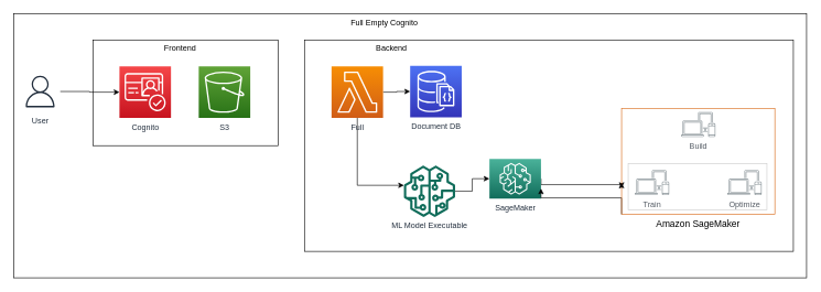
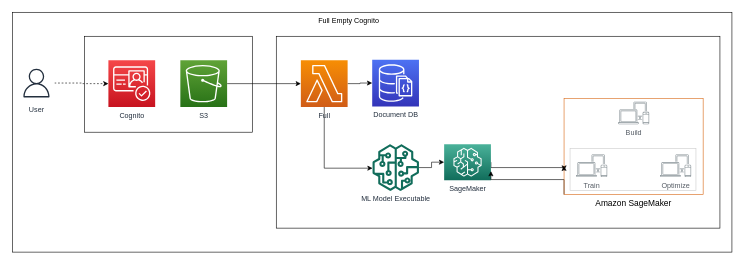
  <mxCell id="0" />
  <mxCell id="1" parent="0" />
  <mxCell id="2" value="&lt;div&gt;&lt;br&gt;&lt;/div&gt;" style="rounded=0;whiteSpace=wrap;html=1;align=center;fillColor=none;" parent="1" vertex="1"><mxGeometry x="20" y="20" width="1200" height="400" as="geometry" /></mxCell>
  <mxCell id="3" value="&lt;div&gt;&lt;br&gt;&lt;/div&gt;" style="rounded=0;whiteSpace=wrap;html=1;align=center;fillColor=none;" parent="1" vertex="1"><mxGeometry x="460" y="60" width="740" height="320" as="geometry" /></mxCell>
  <mxCell id="4" value="&lt;div&gt;&lt;br&gt;&lt;/div&gt;" style="rounded=0;whiteSpace=wrap;html=1;align=center;fillColor=none;" parent="1" vertex="1"><mxGeometry x="140" y="60" width="280" height="160" as="geometry" /></mxCell>
  <mxCell id="5" value="Full Empty Cognito" style="text;html=1;strokeColor=none;fillColor=none;align=center;verticalAlign=middle;whiteSpace=wrap;rounded=0;" parent="1" vertex="1"><mxGeometry x="501" y="20" width="160" height="30" as="geometry" /></mxCell>
- <mxCell id="6" value="" style="edgeStyle=orthogonalEdgeStyle;rounded=0;orthogonalLoop=1;jettySize=auto;html=1;" parent="1" source="7" target="14" edge="1"><mxGeometry relative="1" as="geometry" /></mxCell>
+ <mxCell id="6" value="" style="edgeStyle=orthogonalEdgeStyle;rounded=0;orthogonalLoop=1;jettySize=auto;html=1;dashed=1;" parent="1" source="7" target="14" edge="1"><mxGeometry relative="1" as="geometry" /></mxCell>
  <mxCell id="7" value="User" style="sketch=0;outlineConnect=0;fontColor=#232F3E;gradientColor=none;strokeColor=#232F3E;fillColor=#ffffff;dashed=0;verticalLabelPosition=bottom;verticalAlign=top;align=center;html=1;fontSize=12;fontStyle=0;aspect=fixed;shape=mxgraph.aws4.resourceIcon;resIcon=mxgraph.aws4.user;" parent="1" vertex="1"><mxGeometry x="30" y="108" width="60" height="60" as="geometry" /></mxCell>
  <mxCell id="8" style="edgeStyle=orthogonalEdgeStyle;rounded=0;orthogonalLoop=1;jettySize=auto;html=1;exitX=0.5;exitY=1;exitDx=0;exitDy=0;exitPerimeter=0;" parent="1" source="10" target="20" edge="1"><mxGeometry relative="1" as="geometry"><Array as="points"><mxPoint x="540" y="280" /></Array></mxGeometry></mxCell>
  <mxCell id="9" value="" style="edgeStyle=orthogonalEdgeStyle;rounded=0;orthogonalLoop=1;jettySize=auto;html=1;" parent="1" source="10" target="16" edge="1"><mxGeometry relative="1" as="geometry" /></mxCell>
  <mxCell id="10" value="Full" style="sketch=0;points=[[0,0,0],[0.25,0,0],[0.5,0,0],[0.75,0,0],[1,0,0],[0,1,0],[0.25,1,0],[0.5,1,0],[0.75,1,0],[1,1,0],[0,0.25,0],[0,0.5,0],[0,0.75,0],[1,0.25,0],[1,0.5,0],[1,0.75,0]];outlineConnect=0;fontColor=#232F3E;gradientColor=#F78E04;gradientDirection=north;fillColor=#D05C17;strokeColor=#ffffff;dashed=0;verticalLabelPosition=bottom;verticalAlign=top;align=center;html=1;fontSize=12;fontStyle=0;aspect=fixed;shape=mxgraph.aws4.resourceIcon;resIcon=mxgraph.aws4.lambda;" parent="1" vertex="1"><mxGeometry x="501" y="100" width="78" height="78" as="geometry" /></mxCell>
- <mxCell id="12" value="Frontend" style="text;html=1;strokeColor=none;fillColor=none;align=center;verticalAlign=middle;whiteSpace=wrap;rounded=0;" parent="1" vertex="1"><mxGeometry x="230" y="60" width="84" height="25.714" as="geometry" /></mxCell>
+ <mxCell id="11" value="" style="edgeStyle=orthogonalEdgeStyle;rounded=0;orthogonalLoop=1;jettySize=auto;html=1;entryX=0;entryY=0.5;entryDx=0;entryDy=0;entryPerimeter=0;" parent="1" source="13" target="10" edge="1"><mxGeometry relative="1" as="geometry" /></mxCell>
  <mxCell id="13" value="S3" style="sketch=0;points=[[0,0,0],[0.25,0,0],[0.5,0,0],[0.75,0,0],[1,0,0],[0,1,0],[0.25,1,0],[0.5,1,0],[0.75,1,0],[1,1,0],[0,0.25,0],[0,0.5,0],[0,0.75,0],[1,0.25,0],[1,0.5,0],[1,0.75,0]];outlineConnect=0;fontColor=#232F3E;gradientColor=#60A337;gradientDirection=north;fillColor=#277116;strokeColor=#ffffff;dashed=0;verticalLabelPosition=bottom;verticalAlign=top;align=center;html=1;fontSize=12;fontStyle=0;aspect=fixed;shape=mxgraph.aws4.resourceIcon;resIcon=mxgraph.aws4.s3;" parent="1" vertex="1"><mxGeometry x="300" y="100" width="78" height="78" as="geometry" /></mxCell>
  <mxCell id="14" value="Cognito" style="sketch=0;points=[[0,0,0],[0.25,0,0],[0.5,0,0],[0.75,0,0],[1,0,0],[0,1,0],[0.25,1,0],[0.5,1,0],[0.75,1,0],[1,1,0],[0,0.25,0],[0,0.5,0],[0,0.75,0],[1,0.25,0],[1,0.5,0],[1,0.75,0]];outlineConnect=0;fontColor=#232F3E;gradientColor=#F54749;gradientDirection=north;fillColor=#C7131F;strokeColor=#ffffff;dashed=0;verticalLabelPosition=bottom;verticalAlign=top;align=center;html=1;fontSize=12;fontStyle=0;aspect=fixed;shape=mxgraph.aws4.resourceIcon;resIcon=mxgraph.aws4.cognito;" parent="1" vertex="1"><mxGeometry x="180" y="100" width="78" height="78" as="geometry" /></mxCell>
- <mxCell id="15" value="Backend" style="text;html=1;strokeColor=none;fillColor=none;align=center;verticalAlign=middle;whiteSpace=wrap;rounded=0;" parent="1" vertex="1"><mxGeometry x="550" y="60" width="84" height="25.714" as="geometry" /></mxCell>
  <mxCell id="16" value="Document DB" style="sketch=0;points=[[0,0,0],[0.25,0,0],[0.5,0,0],[0.75,0,0],[1,0,0],[0,1,0],[0.25,1,0],[0.5,1,0],[0.75,1,0],[1,1,0],[0,0.25,0],[0,0.5,0],[0,0.75,0],[1,0.25,0],[1,0.5,0],[1,0.75,0]];outlineConnect=0;fontColor=#232F3E;gradientColor=#4D72F3;gradientDirection=north;fillColor=#3334B9;strokeColor=#ffffff;dashed=0;verticalLabelPosition=bottom;verticalAlign=top;align=center;html=1;fontSize=12;fontStyle=0;aspect=fixed;shape=mxgraph.aws4.resourceIcon;resIcon=mxgraph.aws4.documentdb_with_mongodb_compatibility;" parent="1" vertex="1"><mxGeometry x="620" y="99" width="78" height="78" as="geometry" /></mxCell>
  <mxCell id="17" style="edgeStyle=orthogonalEdgeStyle;rounded=0;orthogonalLoop=1;jettySize=auto;html=1;exitX=1;exitY=0.5;exitDx=0;exitDy=0;exitPerimeter=0;entryX=0;entryY=0.75;entryDx=0;entryDy=0;" parent="1" source="18" target="22" edge="1"><mxGeometry relative="1" as="geometry"><Array as="points"><mxPoint x="940" y="279" /></Array></mxGeometry></mxCell>
  <mxCell id="18" value="SageMaker" style="sketch=0;points=[[0,0,0],[0.25,0,0],[0.5,0,0],[0.75,0,0],[1,0,0],[0,1,0],[0.25,1,0],[0.5,1,0],[0.75,1,0],[1,1,0],[0,0.25,0],[0,0.5,0],[0,0.75,0],[1,0.25,0],[1,0.5,0],[1,0.75,0]];outlineConnect=0;fontColor=#232F3E;gradientColor=#4AB29A;gradientDirection=north;fillColor=#116D5B;strokeColor=#ffffff;dashed=0;verticalLabelPosition=bottom;verticalAlign=top;align=center;html=1;fontSize=12;fontStyle=0;aspect=fixed;shape=mxgraph.aws4.resourceIcon;resIcon=mxgraph.aws4.sagemaker;" parent="1" vertex="1"><mxGeometry x="740" y="240" width="78" height="60" as="geometry" /></mxCell>
  <mxCell id="19" value="" style="edgeStyle=orthogonalEdgeStyle;rounded=0;orthogonalLoop=1;jettySize=auto;html=1;" parent="1" source="20" target="18" edge="1"><mxGeometry relative="1" as="geometry" /></mxCell>
- <mxCell id="20" value="ML Model Executable" style="outlineConnect=0;fontColor=#232F3E;gradientColor=none;fillColor=#116D5B;strokeColor=none;dashed=0;verticalLabelPosition=bottom;verticalAlign=top;align=center;html=1;fontSize=12;fontStyle=0;aspect=fixed;pointerEvents=1;shape=mxgraph.aws4.sagemaker_model;" parent="1" vertex="1"><mxGeometry x="610.29" y="250" width="78" height="78" as="geometry" /></mxCell>
+ <mxCell id="20" value="ML Model Executable" style="outlineConnect=0;fontColor=#232F3E;gradientColor=none;fillColor=#116D5B;strokeColor=none;dashed=0;verticalLabelPosition=bottom;verticalAlign=top;align=center;html=1;fontSize=12;fontStyle=0;aspect=fixed;pointerEvents=1;shape=mxgraph.aws4.sagemaker_model;" parent="1" vertex="1"><mxGeometry x="620.29" y="240" width="78" height="78" as="geometry" /></mxCell>
  <mxCell id="21" style="edgeStyle=orthogonalEdgeStyle;rounded=0;orthogonalLoop=1;jettySize=auto;html=1;exitX=0;exitY=1;exitDx=0;exitDy=0;entryX=1;entryY=0.75;entryDx=0;entryDy=0;entryPerimeter=0;" parent="1" source="22" target="18" edge="1"><mxGeometry relative="1" as="geometry"><Array as="points"><mxPoint x="940" y="299" /></Array></mxGeometry></mxCell>
  <mxCell id="22" value="Amazon SageMaker" style="whiteSpace=wrap;html=1;fillColor=none;fontSize=14;fontColor=#000000;dashed=0;fontStyle=0;align=center;verticalAlign=top;strokeColor=#D86613;gradientColor=none;spacingLeft=0;labelPosition=center;verticalLabelPosition=bottom;container=1;pointerEvents=0;collapsible=0;recursiveResize=0;" parent="1" vertex="1"><mxGeometry x="940" y="164" width="232" height="160" as="geometry" /></mxCell>
  <mxCell id="23" value="" style="whiteSpace=wrap;html=1;fillColor=none;fontSize=14;fontColor=#000000;dashed=0;fontStyle=0;align=center;verticalAlign=top;strokeColor=#CCCCCC;gradientColor=none;spacingLeft=0;labelPosition=center;verticalLabelPosition=bottom;" parent="1" vertex="1"><mxGeometry x="950" y="247" width="210" height="70" as="geometry" /></mxCell>
  <mxCell id="24" value="Build" style="outlineConnect=0;gradientColor=none;fontColor=#545B64;strokeColor=none;fillColor=#879196;dashed=0;verticalLabelPosition=bottom;verticalAlign=top;align=center;html=1;fontSize=12;fontStyle=0;aspect=fixed;shape=mxgraph.aws4.illustration_devices;pointerEvents=1" parent="1" vertex="1"><mxGeometry x="1030" y="169" width="52" height="38" as="geometry" /></mxCell>
  <mxCell id="25" value="Train" style="outlineConnect=0;gradientColor=none;fontColor=#545B64;strokeColor=none;fillColor=#879196;dashed=0;verticalLabelPosition=bottom;verticalAlign=top;align=center;html=1;fontSize=12;fontStyle=0;aspect=fixed;shape=mxgraph.aws4.illustration_devices;pointerEvents=1" parent="1" vertex="1"><mxGeometry x="960" y="257" width="52" height="38" as="geometry" /></mxCell>
  <mxCell id="26" value="Optimize" style="outlineConnect=0;gradientColor=none;fontColor=#545B64;strokeColor=none;fillColor=#879196;dashed=0;verticalLabelPosition=bottom;verticalAlign=top;align=center;html=1;fontSize=12;fontStyle=0;aspect=fixed;shape=mxgraph.aws4.illustration_devices;pointerEvents=1" parent="1" vertex="1"><mxGeometry x="1100" y="257" width="52" height="38" as="geometry" /></mxCell>
  <mxCell id="27" style="edgeStyle=orthogonalEdgeStyle;rounded=0;orthogonalLoop=1;jettySize=auto;html=1;exitX=0;exitY=0.75;exitDx=0;exitDy=0;entryX=-0.002;entryY=0.7;entryDx=0;entryDy=0;entryPerimeter=0;" parent="1" source="22" target="22" edge="1"><mxGeometry relative="1" as="geometry" /></mxCell>
